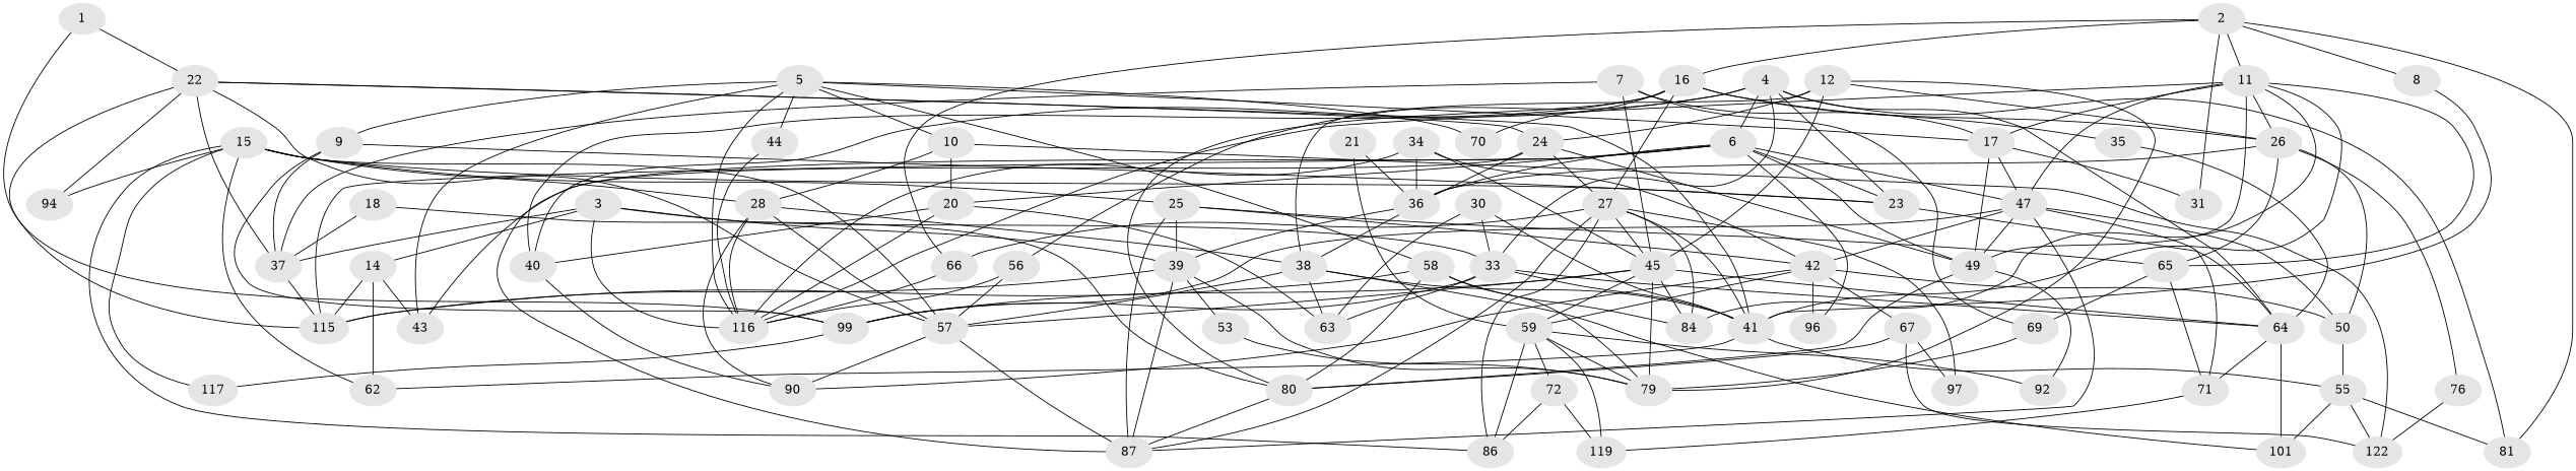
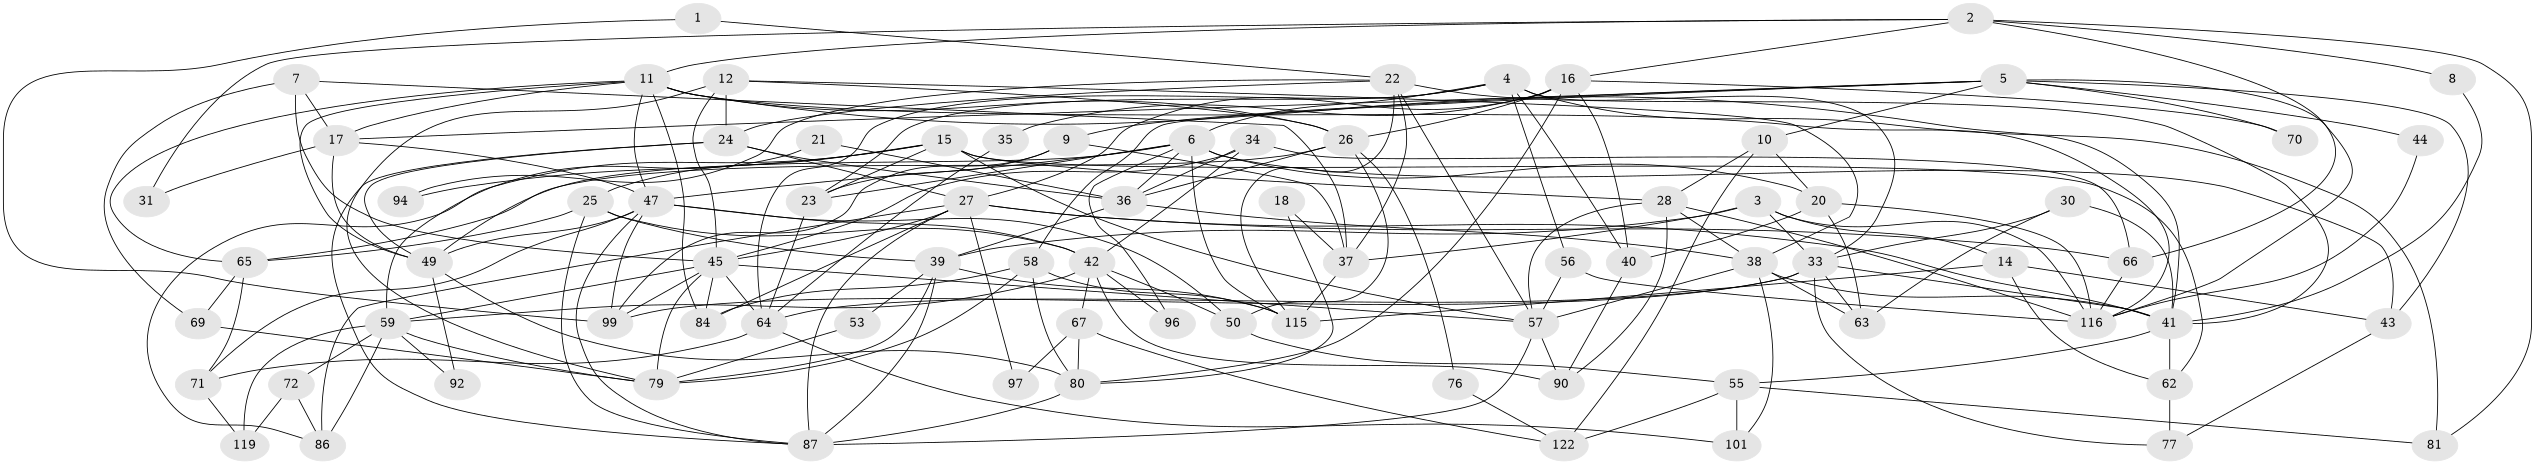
  graph {
    node [color=gray90 style=filled]
    22 [super="+51"]
    37
    115
    41 [super="+74"]
    24 [super="+82"]
    57 [super="+93"]
    94
    1
    99 [super="+111"]
-   117
    2 [super="+73"]
    8
    11 [super="+123"]
    16 [super="+68"]
    31
    66
    81
    116 [super="+124"]
    17 [super="+121"]
    47 [super="+75"]
    49 [super="+52"]
    26 [super="+102"]
    65
    84 [super="+104"]
    40 [super="+88"]
    70
    27 [super="+78"]
    35
    80
    3 [super="+13"]
    14
    33 [super="+108"]
    39 [super="+48"]
    43 [super="+61"]
    62 [super="+114"]
    64 [super="+95"]
    63 [super="+83"]
+   77
    79 [super="+100"]
    87 [super="+113"]
    53
    4 [super="+46"]
    6 [super="+19"]
    23 [super="+60"]
    56
    20
    36 [super="+112"]
    96
    90
    101
    71
    5 [super="+89"]
    9 [super="+98"]
    10 [super="+29"]
    44
    58 [super="+85"]
    28 [super="+54"]
    122
    38 [super="+91"]
    42 [super="+106"]
    50 [super="+109"]
    92
    7 [super="+103"]
    45 [super="+105"]
    69
    59 [super="+110"]
    55
    76
    12 [super="+32"]
    15 [super="+120"]
    25
    86
    97
    18
    21
    72
    119
    30
    67 [super="+118"]
    34 [super="+107"]
    22 -- 37
    22 -- 115
    22 -- 41
    22 -- 24
    22 -- 57
    22 -- 94
    37 -- 115
    41 -- 62
    41 -- 55
    24 -- 49
    24 -- 27
    24 -- 87
    24 -- 36 [weight=2]
    57 -- 87
    57 -- 90
    1 -- 22
    1 -- 99
-   99 -- 117
    2 -- 8
    2 -- 11
    2 -- 16
    2 -- 31
    2 -- 66
    2 -- 81
    8 -- 41
    11 -- 41
    11 -- 116
    11 -- 17
    11 -- 47
    11 -- 49
    11 -- 26
    11 -- 65
    11 -- 84
    16 -- 26
    16 -- 40
    16 -- 70
    16 -- 27
    16 -- 35
    16 -- 80
    66 -- 116
    17 -- 31
    17 -- 47
    17 -- 49
    47 -- 99
    47 -- 49
    47 -- 87
    47 -- 71
    47 -- 42
    47 -- 50
    49 -- 80
    49 -- 92
    26 -- 65
    26 -- 36
    26 -- 50
    26 -- 76
    65 -- 71
    65 -- 69
    40 -- 90
    27 -- 41
    27 -- 66
    27 -- 84
    27 -- 87
    27 -- 45
    27 -- 86
    27 -- 97
    35 -- 64
    80 -- 87
    3 -- 37
    3 -- 116
    3 -- 14
    3 -- 33 [weight=2]
    3 -- 39
    14 -- 115
    14 -- 43
    14 -- 62
    33 -- 41
    33 -- 99
    33 -- 64
    33 -- 63
+   33 -- 77
    39 -- 115
    39 -- 79
    39 -- 87
    39 -- 53
+   43 -- 77
+   62 -- 77
    64 -- 101
    64 -- 71
    53 -- 79
    4 -- 81
    4 -- 40
    4 -- 33
    4 -- 64
    4 -- 6
    4 -- 23
    4 -- 56
    6 -- 115
    6 -- 47
    6 -- 49
    6 -- 43
    6 -- 23
    6 -- 20
    6 -- 36
    6 -- 96
    23 -- 64
    56 -- 57
    56 -- 116
    20 -- 116
    20 -- 40
    20 -- 63
    36 -- 39
    36 -- 38
    71 -- 119
    5 -- 116
    5 -- 17
    5 -- 70
    5 -- 43
    5 -- 9
    5 -- 10
    5 -- 44
    5 -- 58
    9 -- 37
    9 -- 99
    9 -- 23
    10 -- 20
    10 -- 28
    10 -- 122
    44 -- 116
    58 -- 115
    58 -- 84
    58 -- 80
    58 -- 79
    28 -- 57
    28 -- 116
    28 -- 90
    28 -- 38
    38 -- 41
    38 -- 57
    38 -- 63
    38 -- 101
    42 -- 96
    42 -- 90
    42 -- 50
    42 -- 59
    42 -- 67
    50 -- 55
    7 -- 37
    7 -- 17
    7 -- 45
    7 -- 69
    45 -- 57
    45 -- 99
    45 -- 84
    45 -- 64
    45 -- 79
    45 -- 59
    69 -- 79
    59 -- 79
    59 -- 92
    59 -- 86
    59 -- 72
    59 -- 119
    55 -- 81
    55 -- 101
    55 -- 122
    76 -- 122
    12 -- 24
    12 -- 26
    12 -- 79
    12 -- 38
    12 -- 45
    15 -- 57
    15 -- 94
-   15 -- 117
    15 -- 62
    15 -- 23
    15 -- 28
    15 -- 25
    15 -- 86
    25 -- 65
    25 -- 39
    25 -- 87
    25 -- 42
    18 -- 37
    18 -- 80
    21 -- 36
    21 -- 59
    72 -- 86
    72 -- 119
    30 -- 41
    30 -- 33
    30 -- 63
    67 -- 80
    67 -- 122
    67 -- 97
-   34 -- 116
+   34 -- 66
    34 -- 36
    34 -- 42
    34 -- 45
  }
